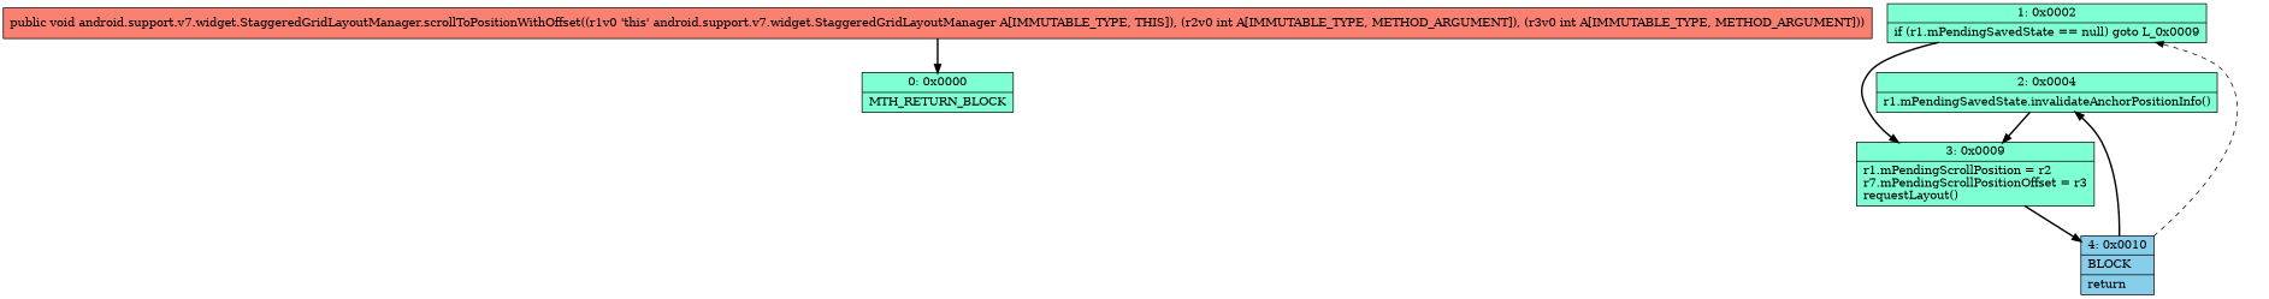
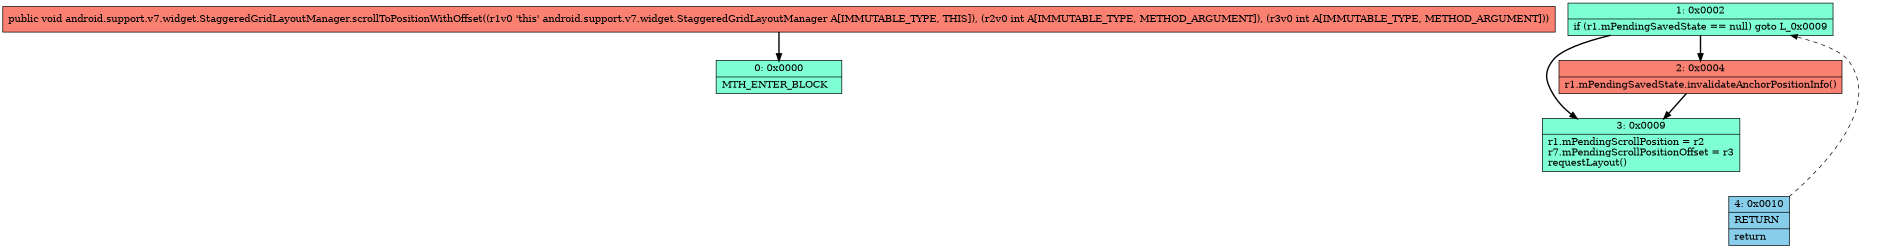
  digraph {
    node [fillcolor=aquamarine shape=record style=filled]
    edge [style=bold]
-   n1 [label="{0\:\ 0x0000|MTH_RETURN_BLOCK\l}"]
+   n1 [label="{0\:\ 0x0000|MTH_ENTER_BLOCK\l}"]
    n2 [label="{1\:\ 0x0002|if (r1.mPendingSavedState == null) goto L_0x0009\l}"]
-   n3 [label="{2\:\ 0x0004|r1.mPendingSavedState.invalidateAnchorPositionInfo()\l}"]
+   n3 [fillcolor=salmon label="{2\:\ 0x0004|r1.mPendingSavedState.invalidateAnchorPositionInfo()\l}"]
    n4 [label="{3\:\ 0x0009|r1.mPendingScrollPosition = r2\lr7.mPendingScrollPositionOffset = r3\lrequestLayout()\l}"]
-   n5 [fillcolor=skyblue label="{4\:\ 0x0010|BLOCK\l|return\l}"]
+   n5 [fillcolor=skyblue label="{4\:\ 0x0010|RETURN\l|return\l}"]
    n6 [fillcolor=salmon label="{public void android.support.v7.widget.StaggeredGridLayoutManager.scrollToPositionWithOffset((r1v0 'this' android.support.v7.widget.StaggeredGridLayoutManager A[IMMUTABLE_TYPE, THIS]), (r2v0 int A[IMMUTABLE_TYPE, METHOD_ARGUMENT]), (r3v0 int A[IMMUTABLE_TYPE, METHOD_ARGUMENT])) }"]
-   n5 -> n3
+   n2 -> n3
    n2 -> n4
    n3 -> n4
-   n4 -> n5
    n5 -> n2 [style=dashed]
    n6 -> n1
  }
